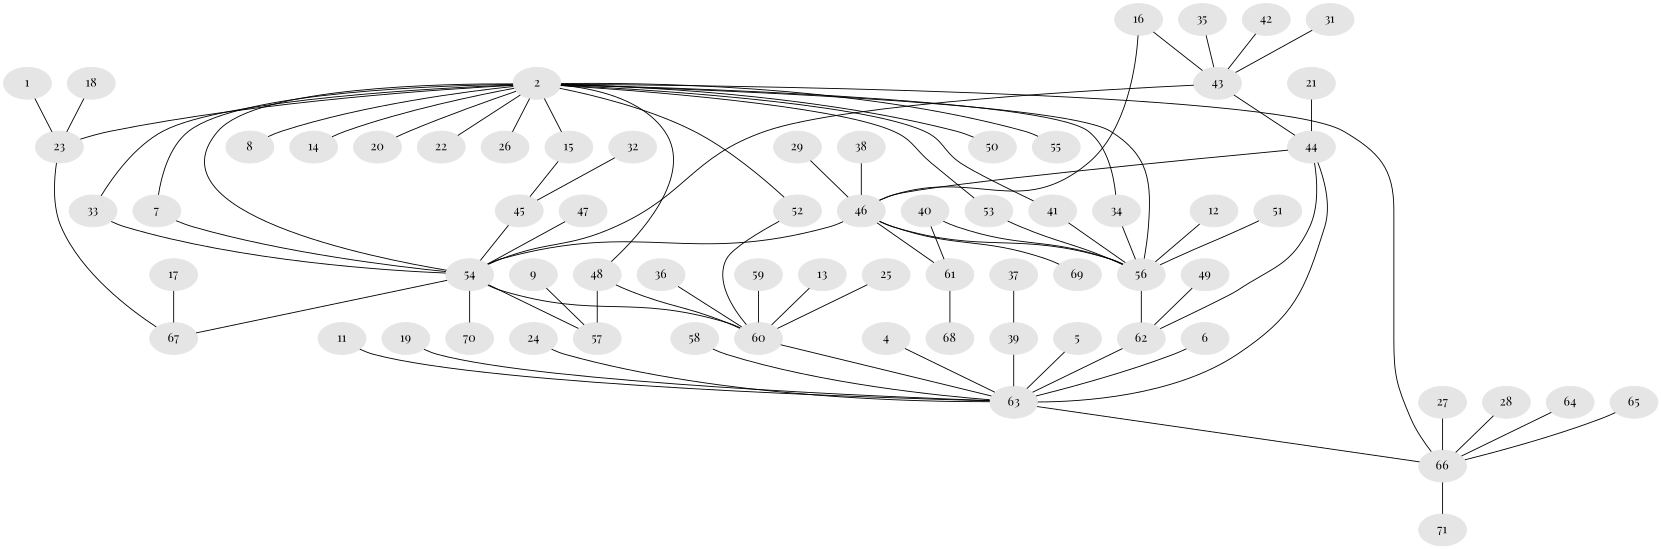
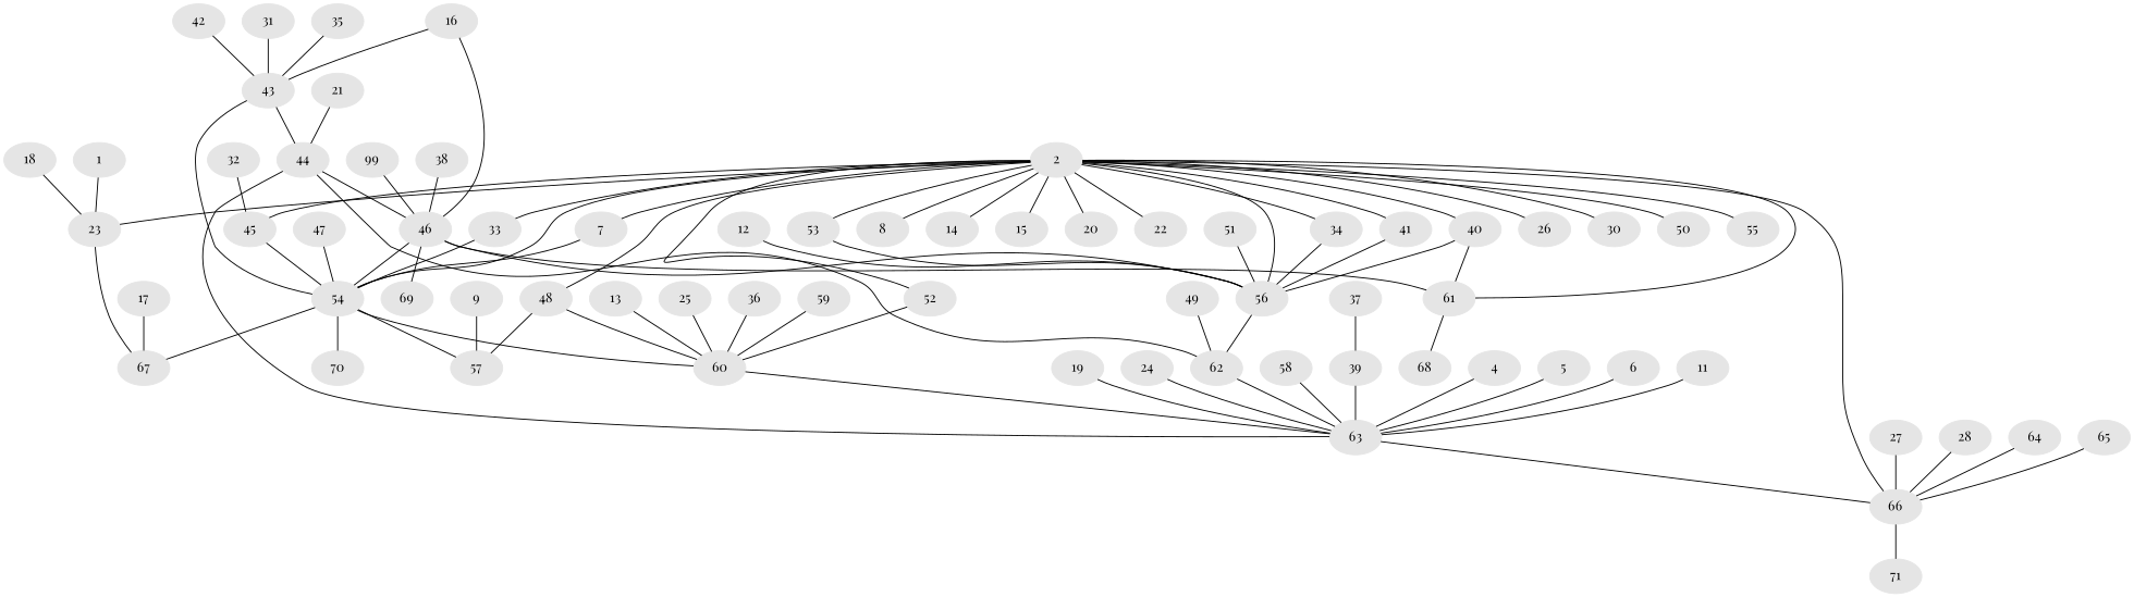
  graph {
    fontname="Playfair Display"
    node [color=gray90 fontname="Playfair Display" style=filled]
    edge [fontname="Playfair Display" weight=1.0]
    1
    23
    67
    2
    7
    8
    14
    15
    20
    22
    26
+   30
    33
    34
    40
    41
    45
    48
    50
    52
    54
    55
    56
    61
    66
    53
    57
    60
    70
    62
    68
    63
    71
    4
    5
    6
    9
    11
    12
    13
    16
    43
    46
    44
    69
    17
    18
    19
    21
    24
    25
    27
    28
-   29
+   29 [label=99]
    31
    32
    35
    36
    37
    39
    38
    42
    47
    49
    51
    58
    59
    64
    65
    1 -- 23
    23 -- 67
    2 -- 23
    2 -- 7
    2 -- 8
    2 -- 14
    2 -- 15
    2 -- 20
    2 -- 22
    2 -- 26
+   2 -- 30
    2 -- 33
    2 -- 34
+   2 -- 40
    2 -- 41
-   15 -- 45
+   2 -- 45
    2 -- 48
    2 -- 50
    2 -- 52
    2 -- 54 [weight=2.0]
    2 -- 55
    2 -- 56
+   2 -- 61
    2 -- 66
    2 -- 53
    7 -- 54
    33 -- 54
    34 -- 56
    40 -- 56
    40 -- 61
    41 -- 56
    45 -- 54
    48 -- 57
    48 -- 60
    52 -- 60
    54 -- 67
    54 -- 57
    54 -- 60
    54 -- 70
    56 -- 62
    61 -- 68
    66 -- 71
    53 -- 56
    60 -- 63
    62 -- 63
    63 -- 66 [weight=2.0]
    4 -- 63
    5 -- 63
    6 -- 63
    9 -- 57
    11 -- 63
    12 -- 56
    13 -- 60
    16 -- 43
    16 -- 46
    43 -- 54
    43 -- 44
    46 -- 54
    46 -- 56
    46 -- 61
    46 -- 69
    44 -- 62
    44 -- 63
    44 -- 46
    17 -- 67
    18 -- 23
    19 -- 63
    21 -- 44
    24 -- 63
    25 -- 60
    27 -- 66
    28 -- 66
    29 -- 46
    31 -- 43
    32 -- 45
    35 -- 43
    36 -- 60
    37 -- 39
    39 -- 63
    38 -- 46
    42 -- 43
    47 -- 54
    49 -- 62
    51 -- 56
    58 -- 63
    59 -- 60
    64 -- 66
    65 -- 66
  }
